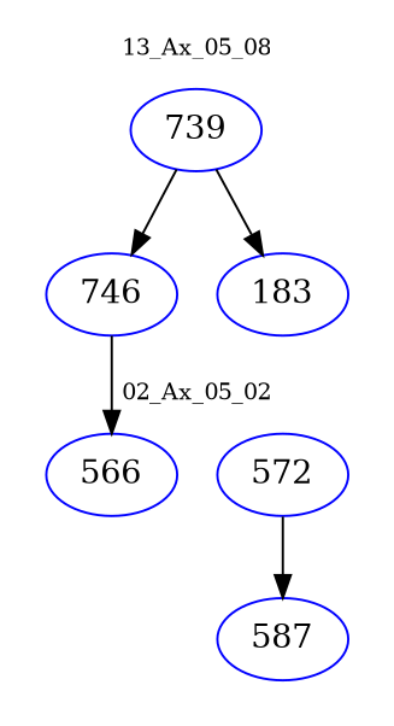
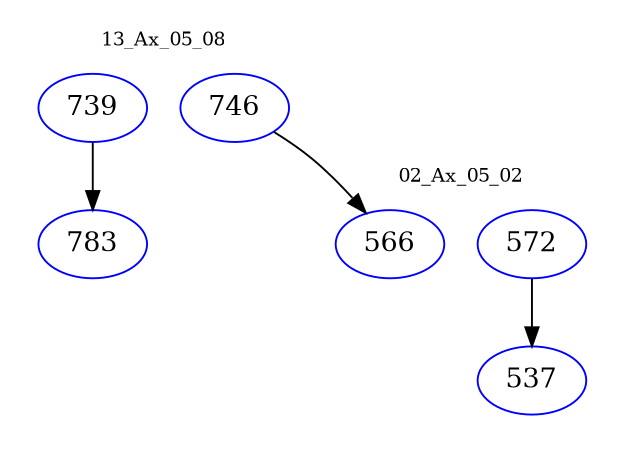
  digraph {
    node [color=blue]
    edge [color=black]
    n1 [label=572]
    n2 [label=566]
-   n3 [label=587]
+   n3 [label=537]
    n4 [label=739]
    n5 [label=746]
-   n6 [label=183]
+   n6 [label=783]
    subgraph cluster_1 {
      color=white
      fontsize=10
      label="02_Ax_05_02"
      n1
      n2
      n3
    }
    subgraph cluster_2 {
      color=white
      fontsize=10
      label="13_Ax_05_08"
      n4
      n5
      n6
    }
    n1 -> n3
-   n4 -> n5
    n4 -> n6
    n5 -> n2
  }
